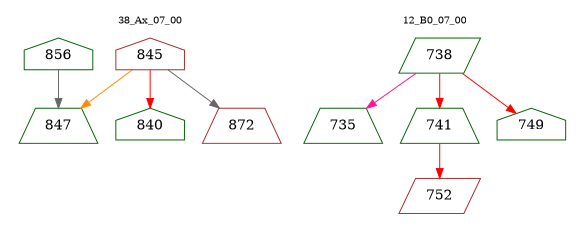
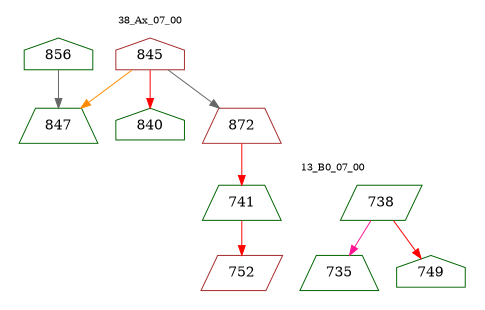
  digraph {
    node [color=darkgreen shape=house]
    edge [color=red]
    n1 [color=brown label=845]
    n2 [label=840]
    n3 [label=847 shape=trapezium]
    n4 [color=brown label=872 shape=trapezium]
    n5 [label=856]
    n6 [label=738 shape=parallelogram]
    n7 [label=735 shape=trapezium]
    n8 [label=741 shape=trapezium]
    n9 [label=749]
    n10 [color=brown label=752 shape=parallelogram]
    subgraph cluster_1 {
      color=white
      fontsize=10
      label="38_Ax_07_00"
      n1
      n2
      n3
      n4
      n5
    }
    subgraph cluster_2 {
      color=white
      fontsize=10
-     label="12_B0_07_00"
+     label="13_B0_07_00"
      n6
      n7
      n8
      n9
      n10
    }
    n1 -> n2
    n1 -> n3 [color=darkorange]
    n1 -> n4 [color=gray40]
    n5 -> n3 [color=gray40]
    n6 -> n7 [color=deeppink]
-   n6 -> n8
+   n4 -> n8
    n6 -> n9
    n8 -> n10
  }
